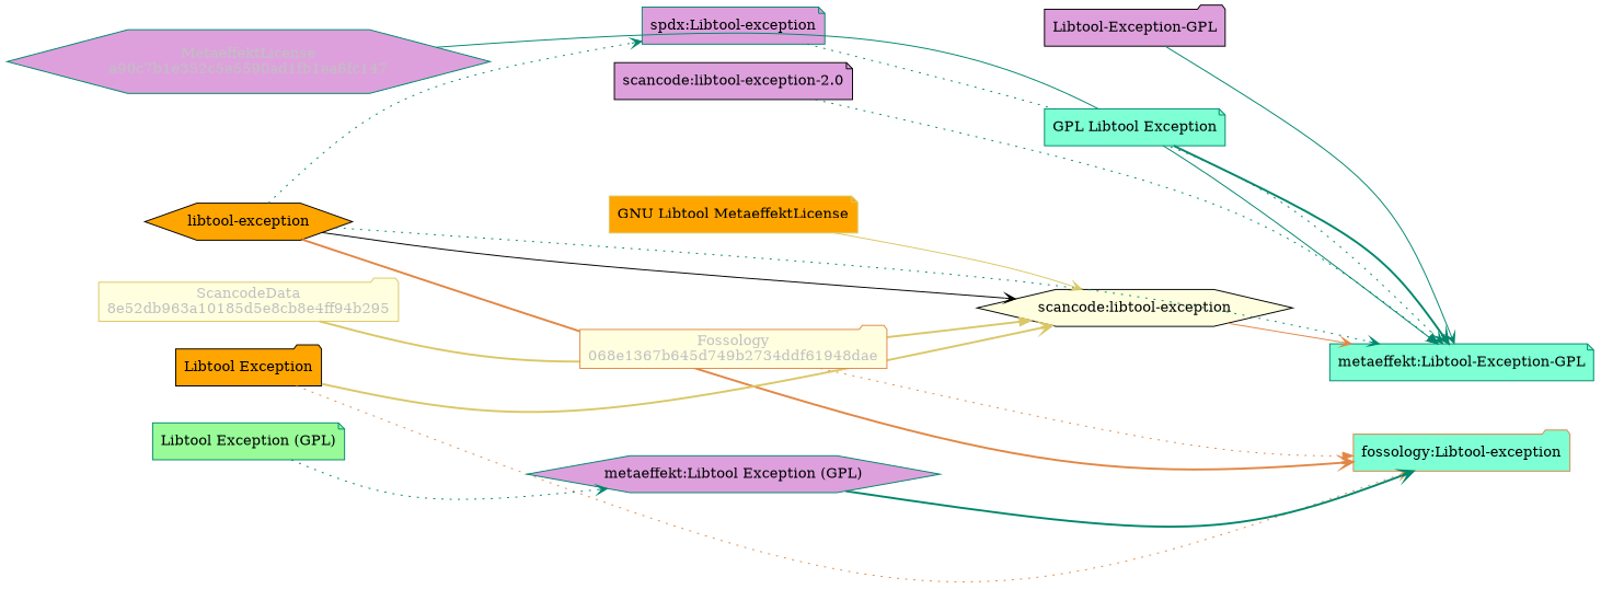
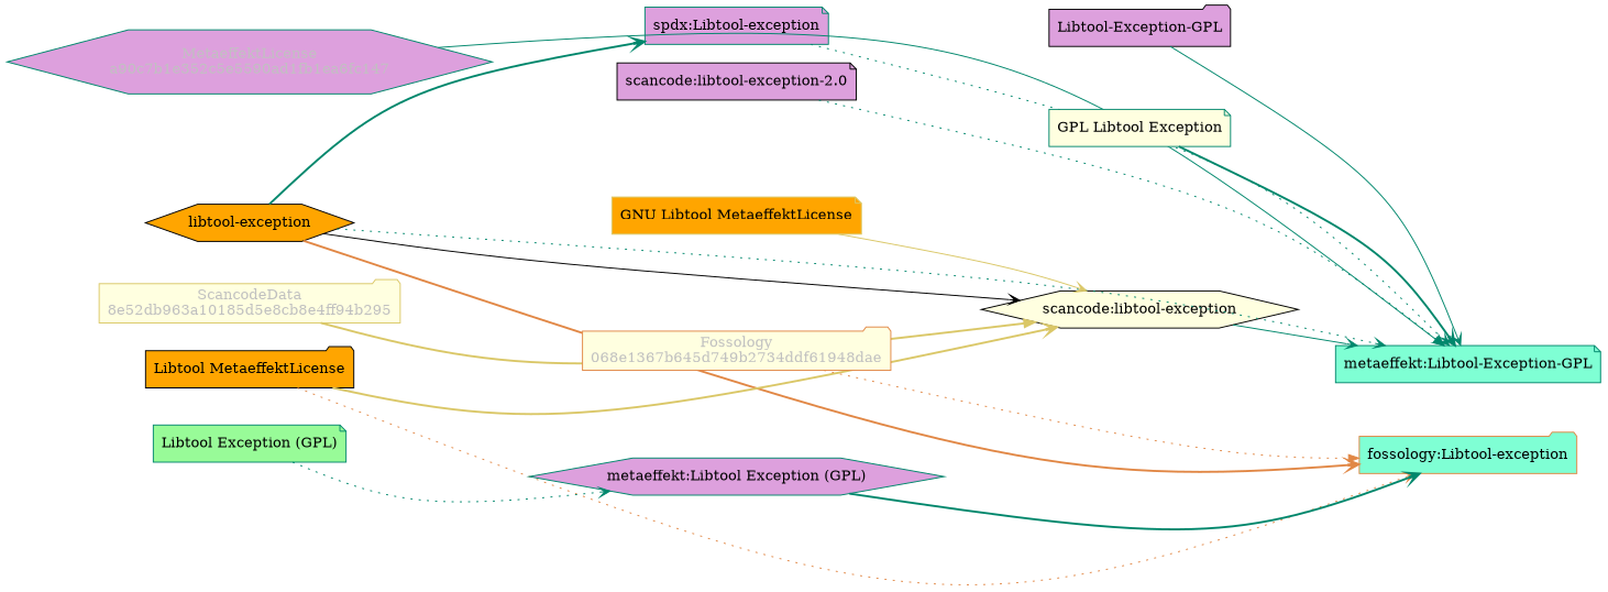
  strict digraph {
    rankdir=LR
    splines=curved
    node [fillcolor=plum shape=note style=filled color="#00876c"]
    edge [arrowhead=vee color="#00876c" style=dotted weight=0.7]
    n1 [label="scancode:libtool-exception-2.0" color=""]
    n2 [fillcolor=aquamarine label="metaeffekt:Libtool-Exception-GPL"]
    n3 [color="#dac767" fillcolor=lightyellow fontcolor=gray label="ScancodeData\n8e52db963a10185d5e8cb8e4ff94b295" shape=folder]
    n4 [fillcolor=lightyellow label="scancode:libtool-exception" shape=hexagon color=""]
    n5 [fillcolor=orange label="libtool-exception" shape=hexagon color=""]
    n6 [color="#e18745" fillcolor=aquamarine label="fossology:Libtool-exception" shape=folder]
    n7 [label="spdx:Libtool-exception"]
-   n8 [fillcolor=orange label="Libtool Exception" shape=folder color=""]
+   n8 [fillcolor=orange label="Libtool MetaeffektLicense" shape=folder color=""]
    n9 [color="#dac767" fillcolor=orange label="GNU Libtool MetaeffektLicense"]
    n10 [color="#e18745" fillcolor=lightyellow fontcolor=gray label="Fossology\n068e1367b645d749b2734ddf61948dae" shape=folder]
    n11 [fontcolor=gray label="MetaeffektLicense\na90c7b1e352c5e5590ad1fb1ea6fc147" shape=hexagon]
    n12 [color=black label="Libtool-Exception-GPL" shape=folder]
    n13 [label="metaeffekt:Libtool Exception (GPL)" shape=hexagon]
    n14 [fillcolor=palegreen label="Libtool Exception (GPL)"]
-   n15 [fillcolor=aquamarine label="GPL Libtool Exception"]
+   n15 [fillcolor=lightyellow label="GPL Libtool Exception"]
    n1 -> n2 [weight=0.5]
    n3 -> n4 [color="#dac767" style=bold weight=0.5 arrowhead=""]
-   n4 -> n2 [color="#e18745" style=solid weight=0.5]
+   n4 -> n2 [style=solid weight=0.5]
    n5 -> n2 [weight=0.5]
    n5 -> n4 [style=solid color=""]
    n5 -> n6 [color="#e18745" style=bold]
-   n5 -> n7
+   n5 -> n7 [style=bold]
    n7 -> n2
    n8 -> n4 [color="#dac767" style=bold]
    n8 -> n6 [color="#e18745"]
    n9 -> n4 [color="#dac767" style=solid]
    n10 -> n6 [color="#e18745" weight=0.5 arrowhead=""]
    n11 -> n2 [style=solid weight=0.5 arrowhead=""]
    n12 -> n2 [style=solid]
    n13 -> n6 [style=bold]
    n14 -> n13
    n15 -> n2 [style=bold weight=0.5]
  }
